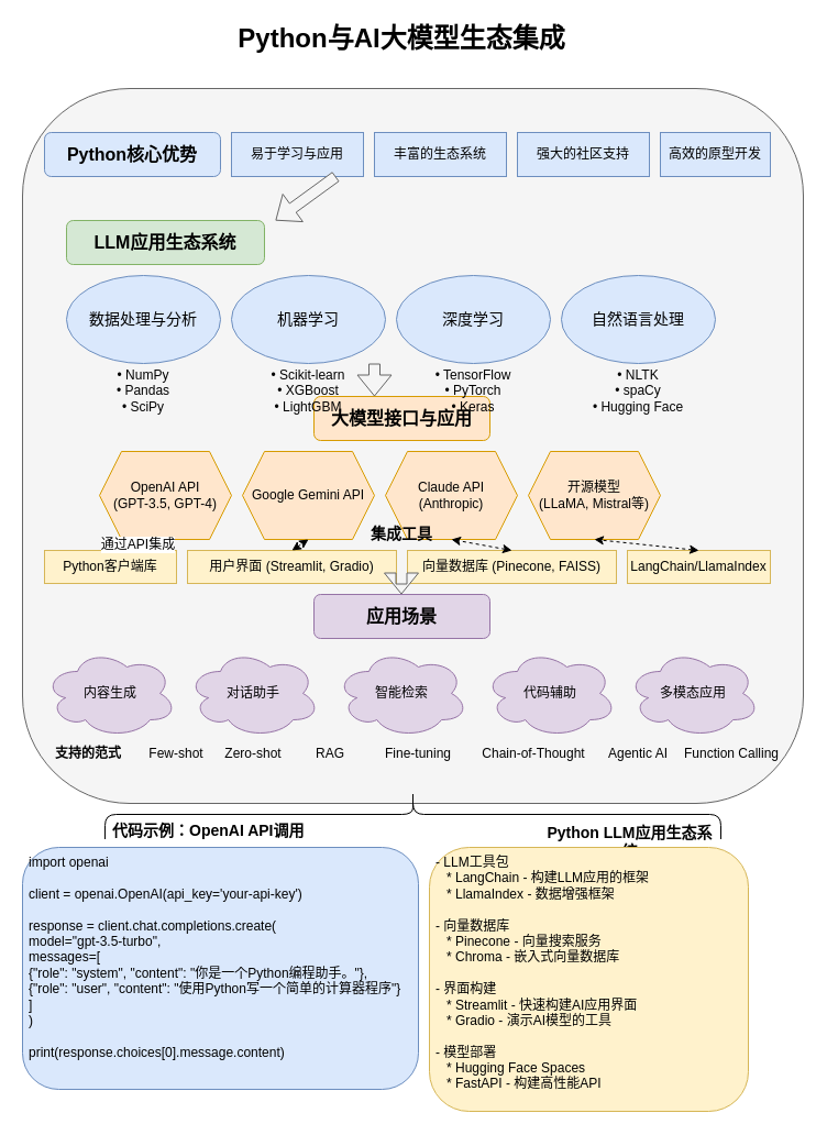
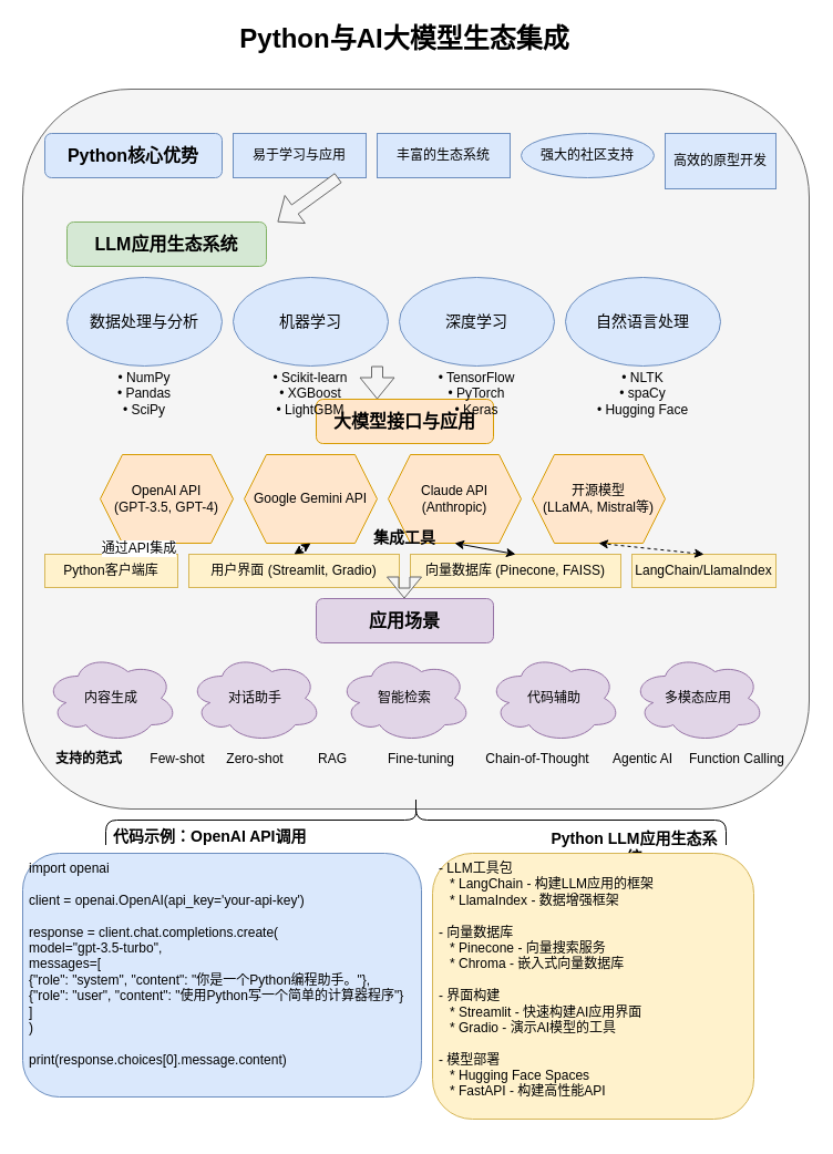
  <mxCell id="0" />
  <mxCell id="1" parent="0" />
  <mxCell id="2" value="Python与AI大模型生态集成" style="text;html=1;strokeColor=none;fillColor=none;align=center;verticalAlign=middle;whiteSpace=wrap;rounded=0;fontSize=24;fontStyle=1" parent="1" vertex="1"><mxGeometry x="170" y="20" width="390" height="30" as="geometry" /></mxCell>
  <mxCell id="3" value="" style="rounded=1;whiteSpace=wrap;html=1;fillColor=#f5f5f5;fontColor=#333333;strokeColor=#666666;" parent="1" vertex="1"><mxGeometry x="20" y="80" width="710" height="650" as="geometry" /></mxCell>
  <mxCell id="4" value="Python核心优势" style="rounded=1;whiteSpace=wrap;html=1;fontSize=16;fillColor=#dae8fc;strokeColor=#6c8ebf;fontStyle=1" parent="1" vertex="1"><mxGeometry x="40" y="120" width="160" height="40" as="geometry" /></mxCell>
  <mxCell id="5" value="LLM应用生态系统" style="rounded=1;whiteSpace=wrap;html=1;fontSize=16;fillColor=#d5e8d4;strokeColor=#82b366;fontStyle=1" parent="1" vertex="1"><mxGeometry x="60" y="200" width="180" height="40" as="geometry" /></mxCell>
  <mxCell id="6" value="数据处理与分析" style="ellipse;whiteSpace=wrap;html=1;fontSize=14;fillColor=#dae8fc;strokeColor=#6c8ebf;" parent="1" vertex="1"><mxGeometry x="60" y="250" width="140" height="80" as="geometry" /></mxCell>
  <mxCell id="7" value="机器学习" style="ellipse;whiteSpace=wrap;html=1;fontSize=14;fillColor=#dae8fc;strokeColor=#6c8ebf;" parent="1" vertex="1"><mxGeometry x="210" y="250" width="140" height="80" as="geometry" /></mxCell>
  <mxCell id="8" value="深度学习" style="ellipse;whiteSpace=wrap;html=1;fontSize=14;fillColor=#dae8fc;strokeColor=#6c8ebf;" parent="1" vertex="1"><mxGeometry x="360" y="250" width="140" height="80" as="geometry" /></mxCell>
  <mxCell id="9" value="自然语言处理" style="ellipse;whiteSpace=wrap;html=1;fontSize=14;fillColor=#dae8fc;strokeColor=#6c8ebf;" parent="1" vertex="1"><mxGeometry x="510" y="250" width="140" height="80" as="geometry" /></mxCell>
  <mxCell id="10" value="大模型接口与应用" style="rounded=1;whiteSpace=wrap;html=1;fontSize=16;fillColor=#ffe6cc;strokeColor=#d79b00;fontStyle=1" parent="1" vertex="1"><mxGeometry x="285" y="360" width="160" height="40" as="geometry" /></mxCell>
  <mxCell id="11" value="应用场景" style="rounded=1;whiteSpace=wrap;html=1;fontSize=16;fillColor=#e1d5e7;strokeColor=#9673a6;fontStyle=1" parent="1" vertex="1"><mxGeometry x="285" y="540" width="160" height="40" as="geometry" /></mxCell>
  <mxCell id="12" value="易于学习与应用" style="rounded=0;whiteSpace=wrap;html=1;fontSize=12;fillColor=#dae8fc;strokeColor=#6c8ebf;" parent="1" vertex="1"><mxGeometry x="210" y="120" width="120" height="40" as="geometry" /></mxCell>
  <mxCell id="13" value="丰富的生态系统" style="rounded=0;whiteSpace=wrap;html=1;fontSize=12;fillColor=#dae8fc;strokeColor=#6c8ebf;" parent="1" vertex="1"><mxGeometry x="340" y="120" width="120" height="40" as="geometry" /></mxCell>
- <mxCell id="14" value="强大的社区支持" style="rounded=0;whiteSpace=wrap;html=1;fontSize=12;fillColor=#dae8fc;strokeColor=#6c8ebf;" parent="1" vertex="1"><mxGeometry x="470" y="120" width="120" height="40" as="geometry" /></mxCell>
- <mxCell id="15" value="高效的原型开发" style="rounded=0;whiteSpace=wrap;html=1;fontSize=12;fillColor=#dae8fc;strokeColor=#6c8ebf;" parent="1" vertex="1"><mxGeometry x="600" y="120" width="100" height="40" as="geometry" /></mxCell>
+ <mxCell id="14" value="强大的社区支持" style="ellipse;whiteSpace=wrap;html=1;fontSize=12;fillColor=#dae8fc;strokeColor=#6c8ebf;" parent="1" vertex="1"><mxGeometry x="470" y="120" width="120" height="40" as="geometry" /></mxCell>
+ <mxCell id="15" value="高效的原型开发" style="rounded=0;whiteSpace=wrap;html=1;fontSize=12;fillColor=#dae8fc;strokeColor=#6c8ebf;" parent="1" vertex="1"><mxGeometry x="600" y="120" width="100" height="50" as="geometry" /></mxCell>
  <mxCell id="16" value="• NumPy&lt;br&gt;• Pandas&lt;br&gt;• SciPy" style="text;html=1;strokeColor=none;fillColor=none;align=center;verticalAlign=middle;whiteSpace=wrap;rounded=0;fontSize=12;" parent="1" vertex="1"><mxGeometry x="60" y="330" width="140" height="50" as="geometry" /></mxCell>
  <mxCell id="17" value="• Scikit-learn&lt;br&gt;• XGBoost&lt;br&gt;• LightGBM" style="text;html=1;strokeColor=none;fillColor=none;align=center;verticalAlign=middle;whiteSpace=wrap;rounded=0;fontSize=12;" parent="1" vertex="1"><mxGeometry x="210" y="330" width="140" height="50" as="geometry" /></mxCell>
  <mxCell id="18" value="• TensorFlow&lt;br&gt;• PyTorch&lt;br&gt;• Keras" style="text;html=1;strokeColor=none;fillColor=none;align=center;verticalAlign=middle;whiteSpace=wrap;rounded=0;fontSize=12;" parent="1" vertex="1"><mxGeometry x="360" y="330" width="140" height="50" as="geometry" /></mxCell>
  <mxCell id="19" value="• NLTK&lt;br&gt;• spaCy&lt;br&gt;• Hugging Face" style="text;html=1;strokeColor=none;fillColor=none;align=center;verticalAlign=middle;whiteSpace=wrap;rounded=0;fontSize=12;" parent="1" vertex="1"><mxGeometry x="510" y="330" width="140" height="50" as="geometry" /></mxCell>
  <mxCell id="20" value="" style="shape=flexArrow;endArrow=classic;html=1;fontSize=12;fillColor=#f5f5f5;strokeColor=#666666;" parent="1" edge="1"><mxGeometry width="50" height="50" relative="1" as="geometry"><mxPoint x="305" y="160" as="sourcePoint" /><mxPoint x="250" y="200" as="targetPoint" /></mxGeometry></mxCell>
  <mxCell id="21" value="" style="shape=flexArrow;endArrow=classic;html=1;fontSize=12;fillColor=#f5f5f5;strokeColor=#666666;" parent="1" edge="1"><mxGeometry width="50" height="50" relative="1" as="geometry"><mxPoint x="340" y="330" as="sourcePoint" /><mxPoint x="340" y="360" as="targetPoint" /></mxGeometry></mxCell>
  <mxCell id="22" value="OpenAI API&#10;(GPT-3.5, GPT-4)" style="shape=hexagon;perimeter=hexagonPerimeter2;whiteSpace=wrap;html=1;fixedSize=1;fontSize=12;fillColor=#ffe6cc;strokeColor=#d79b00;" parent="1" vertex="1"><mxGeometry x="90" y="410" width="120" height="80" as="geometry" /></mxCell>
  <mxCell id="23" value="Google Gemini API" style="shape=hexagon;perimeter=hexagonPerimeter2;whiteSpace=wrap;html=1;fixedSize=1;fontSize=12;fillColor=#ffe6cc;strokeColor=#d79b00;" parent="1" vertex="1"><mxGeometry x="220" y="410" width="120" height="80" as="geometry" /></mxCell>
  <mxCell id="24" value="Claude API&#10;(Anthropic)" style="shape=hexagon;perimeter=hexagonPerimeter2;whiteSpace=wrap;html=1;fixedSize=1;fontSize=12;fillColor=#ffe6cc;strokeColor=#d79b00;" parent="1" vertex="1"><mxGeometry x="350" y="410" width="120" height="80" as="geometry" /></mxCell>
  <mxCell id="25" value="开源模型&#10;(LLaMA, Mistral等)" style="shape=hexagon;perimeter=hexagonPerimeter2;whiteSpace=wrap;html=1;fixedSize=1;fontSize=12;fillColor=#ffe6cc;strokeColor=#d79b00;" parent="1" vertex="1"><mxGeometry x="480" y="410" width="120" height="80" as="geometry" /></mxCell>
  <mxCell id="26" value="Python客户端库" style="rounded=0;whiteSpace=wrap;html=1;fontSize=12;fillColor=#fff2cc;strokeColor=#d6b656;" parent="1" vertex="1"><mxGeometry x="40" y="500" width="120" height="30" as="geometry" /></mxCell>
  <mxCell id="27" value="用户界面 (Streamlit, Gradio)" style="rounded=0;whiteSpace=wrap;html=1;fontSize=12;fillColor=#fff2cc;strokeColor=#d6b656;" parent="1" vertex="1"><mxGeometry x="170" y="500" width="190" height="30" as="geometry" /></mxCell>
  <mxCell id="28" value="向量数据库 (Pinecone, FAISS)" style="rounded=0;whiteSpace=wrap;html=1;fontSize=12;fillColor=#fff2cc;strokeColor=#d6b656;" parent="1" vertex="1"><mxGeometry x="370" y="500" width="190" height="30" as="geometry" /></mxCell>
  <mxCell id="29" value="LangChain/LlamaIndex" style="rounded=0;whiteSpace=wrap;html=1;fontSize=12;fillColor=#fff2cc;strokeColor=#d6b656;" parent="1" vertex="1"><mxGeometry x="570" y="500" width="130" height="30" as="geometry" /></mxCell>
  <mxCell id="30" value="内容生成" style="ellipse;shape=cloud;whiteSpace=wrap;html=1;fontSize=12;fillColor=#e1d5e7;strokeColor=#9673a6;" parent="1" vertex="1"><mxGeometry x="40" y="590" width="120" height="80" as="geometry" /></mxCell>
  <mxCell id="31" value="对话助手" style="ellipse;shape=cloud;whiteSpace=wrap;html=1;fontSize=12;fillColor=#e1d5e7;strokeColor=#9673a6;" parent="1" vertex="1"><mxGeometry x="170" y="590" width="120" height="80" as="geometry" /></mxCell>
  <mxCell id="32" value="智能检索" style="ellipse;shape=cloud;whiteSpace=wrap;html=1;fontSize=12;fillColor=#e1d5e7;strokeColor=#9673a6;" parent="1" vertex="1"><mxGeometry x="305" y="590" width="120" height="80" as="geometry" /></mxCell>
  <mxCell id="33" value="代码辅助" style="ellipse;shape=cloud;whiteSpace=wrap;html=1;fontSize=12;fillColor=#e1d5e7;strokeColor=#9673a6;" parent="1" vertex="1"><mxGeometry x="440" y="590" width="120" height="80" as="geometry" /></mxCell>
  <mxCell id="34" value="多模态应用" style="ellipse;shape=cloud;whiteSpace=wrap;html=1;fontSize=12;fillColor=#e1d5e7;strokeColor=#9673a6;" parent="1" vertex="1"><mxGeometry x="570" y="590" width="120" height="80" as="geometry" /></mxCell>
  <mxCell id="35" value="" style="shape=curlyBracket;whiteSpace=wrap;html=1;rounded=1;fontSize=12;rotation=90;" parent="1" vertex="1"><mxGeometry x="352.5" y="460" width="45" height="560" as="geometry" /></mxCell>
  <mxCell id="36" value="通过API集成" style="endArrow=classic;startArrow=classic;html=1;fontSize=12;exitX=0.5;exitY=0;exitDx=0;exitDy=0;entryX=0.5;entryY=1;entryDx=0;entryDy=0;dashed=1;" parent="1" source="26" target="22" edge="1"><mxGeometry width="50" height="50" relative="1" as="geometry"><mxPoint x="340" y="360" as="sourcePoint" /><mxPoint x="390" y="310" as="targetPoint" /></mxGeometry></mxCell>
  <mxCell id="37" value="" style="endArrow=classic;startArrow=classic;html=1;fontSize=12;exitX=0.5;exitY=0;exitDx=0;exitDy=0;entryX=0.5;entryY=1;entryDx=0;entryDy=0;dashed=1;" parent="1" source="27" target="23" edge="1"><mxGeometry width="50" height="50" relative="1" as="geometry"><mxPoint x="110" y="510" as="sourcePoint" /><mxPoint x="160" y="500" as="targetPoint" /></mxGeometry></mxCell>
- <mxCell id="38" value="" style="endArrow=classic;startArrow=classic;html=1;fontSize=12;exitX=0.5;exitY=0;exitDx=0;exitDy=0;entryX=0.5;entryY=1;entryDx=0;entryDy=0;dashed=1;" parent="1" source="28" target="24" edge="1"><mxGeometry width="50" height="50" relative="1" as="geometry"><mxPoint x="275" y="510" as="sourcePoint" /><mxPoint x="290" y="500" as="targetPoint" /></mxGeometry></mxCell>
+ <mxCell id="38" value="" style="endArrow=classic;startArrow=classic;html=1;fontSize=12;exitX=0.5;exitY=0;exitDx=0;exitDy=0;entryX=0.5;entryY=1;entryDx=0;entryDy=0;dashed=0;" parent="1" source="28" target="24" edge="1"><mxGeometry width="50" height="50" relative="1" as="geometry"><mxPoint x="275" y="510" as="sourcePoint" /><mxPoint x="290" y="500" as="targetPoint" /></mxGeometry></mxCell>
  <mxCell id="39" value="" style="endArrow=classic;startArrow=classic;html=1;fontSize=12;exitX=0.5;exitY=0;exitDx=0;exitDy=0;entryX=0.5;entryY=1;entryDx=0;entryDy=0;dashed=1;" parent="1" source="29" target="25" edge="1"><mxGeometry width="50" height="50" relative="1" as="geometry"><mxPoint x="475" y="510" as="sourcePoint" /><mxPoint x="420" y="500" as="targetPoint" /></mxGeometry></mxCell>
  <mxCell id="40" value="集成工具" style="text;html=1;strokeColor=none;fillColor=none;align=center;verticalAlign=middle;whiteSpace=wrap;rounded=0;fontSize=14;fontStyle=1" parent="1" vertex="1"><mxGeometry x="285" y="470" width="160" height="30" as="geometry" /></mxCell>
  <mxCell id="41" value="&lt;b&gt;支持的范式&lt;/b&gt;" style="text;html=1;strokeColor=none;fillColor=none;align=center;verticalAlign=middle;whiteSpace=wrap;rounded=0;fontSize=12;" parent="1" vertex="1"><mxGeometry x="40" y="670" width="80" height="30" as="geometry" /></mxCell>
  <mxCell id="42" value="Few-shot" style="text;html=1;strokeColor=none;fillColor=none;align=center;verticalAlign=middle;whiteSpace=wrap;rounded=0;fontSize=12;" parent="1" vertex="1"><mxGeometry x="130" y="670" width="60" height="30" as="geometry" /></mxCell>
  <mxCell id="43" value="Zero-shot" style="text;html=1;strokeColor=none;fillColor=none;align=center;verticalAlign=middle;whiteSpace=wrap;rounded=0;fontSize=12;" parent="1" vertex="1"><mxGeometry x="200" y="670" width="60" height="30" as="geometry" /></mxCell>
  <mxCell id="44" value="RAG" style="text;html=1;strokeColor=none;fillColor=none;align=center;verticalAlign=middle;whiteSpace=wrap;rounded=0;fontSize=12;" parent="1" vertex="1"><mxGeometry x="270" y="670" width="60" height="30" as="geometry" /></mxCell>
  <mxCell id="45" value="Fine-tuning" style="text;html=1;strokeColor=none;fillColor=none;align=center;verticalAlign=middle;whiteSpace=wrap;rounded=0;fontSize=12;" parent="1" vertex="1"><mxGeometry x="340" y="670" width="80" height="30" as="geometry" /></mxCell>
  <mxCell id="46" value="Chain-of-Thought" style="text;html=1;strokeColor=none;fillColor=none;align=center;verticalAlign=middle;whiteSpace=wrap;rounded=0;fontSize=12;" parent="1" vertex="1"><mxGeometry x="430" y="670" width="110" height="30" as="geometry" /></mxCell>
  <mxCell id="47" value="Agentic AI" style="text;html=1;strokeColor=none;fillColor=none;align=center;verticalAlign=middle;whiteSpace=wrap;rounded=0;fontSize=12;" parent="1" vertex="1"><mxGeometry x="550" y="670" width="60" height="30" as="geometry" /></mxCell>
  <mxCell id="48" value="Function Calling" style="text;html=1;strokeColor=none;fillColor=none;align=center;verticalAlign=middle;whiteSpace=wrap;rounded=0;fontSize=12;" parent="1" vertex="1"><mxGeometry x="620" y="670" width="90" height="30" as="geometry" /></mxCell>
  <mxCell id="49" value="" style="shape=flexArrow;endArrow=classic;html=1;fontSize=12;fillColor=#f5f5f5;strokeColor=#666666;" parent="1" edge="1"><mxGeometry width="50" height="50" relative="1" as="geometry"><mxPoint x="364.5" y="530" as="sourcePoint" /><mxPoint x="364.5" y="540" as="targetPoint" /></mxGeometry></mxCell>
  <mxCell id="50" value="代码示例：OpenAI API调用" style="text;html=1;strokeColor=none;fillColor=none;align=left;verticalAlign=middle;whiteSpace=wrap;rounded=0;fontSize=14;fontStyle=1" parent="1" vertex="1"><mxGeometry x="100" y="740" width="210" height="30" as="geometry" /></mxCell>
  <mxCell id="51" value="import openai&#10;&#10;client = openai.OpenAI(api_key='your-api-key')&#10;&#10;response = client.chat.completions.create(&#10;    model=&quot;gpt-3.5-turbo&quot;,&#10;    messages=[&#10;        {&quot;role&quot;: &quot;system&quot;, &quot;content&quot;: &quot;你是一个Python编程助手。&quot;},&#10;        {&quot;role&quot;: &quot;user&quot;, &quot;content&quot;: &quot;使用Python写一个简单的计算器程序&quot;}&#10;    ]&#10;)&#10;&#10;print(response.choices[0].message.content)" style="text;html=1;strokeColor=#6c8ebf;fillColor=#dae8fc;align=left;verticalAlign=top;whiteSpace=wrap;rounded=1;fontSize=12;spacingLeft=4;spacingRight=4;" parent="1" vertex="1"><mxGeometry x="20" y="770" width="360" height="220" as="geometry" /></mxCell>
  <mxCell id="52" value="Python LLM应用生态系统" style="text;html=1;strokeColor=none;fillColor=none;align=center;verticalAlign=middle;whiteSpace=wrap;rounded=0;fontSize=14;fontStyle=1" parent="1" vertex="1"><mxGeometry x="490" y="750" width="165" height="30" as="geometry" /></mxCell>
  <mxCell id="53" value="- LLM工具包&lt;br&gt;&amp;nbsp; &amp;nbsp;* LangChain - 构建LLM应用的框架&lt;br&gt;&amp;nbsp; &amp;nbsp;* LlamaIndex - 数据增强框架&lt;br&gt;&lt;br&gt;- 向量数据库&lt;br&gt;&amp;nbsp; &amp;nbsp;* Pinecone - 向量搜索服务&lt;br&gt;&amp;nbsp; &amp;nbsp;* Chroma - 嵌入式向量数据库&lt;br&gt;&lt;br&gt;- 界面构建&lt;br&gt;&amp;nbsp; &amp;nbsp;* Streamlit - 快速构建AI应用界面&lt;br&gt;&amp;nbsp; &amp;nbsp;* Gradio - 演示AI模型的工具&lt;br&gt;&lt;br&gt;- 模型部署&lt;br&gt;&amp;nbsp; &amp;nbsp;* Hugging Face Spaces&lt;br&gt;&amp;nbsp; &amp;nbsp;* FastAPI - 构建高性能API" style="text;html=1;strokeColor=#d6b656;fillColor=#fff2cc;align=left;verticalAlign=top;whiteSpace=wrap;rounded=1;fontSize=12;spacingLeft=4;spacingRight=4;" parent="1" vertex="1"><mxGeometry x="390" y="770" width="290" height="240" as="geometry" /></mxCell>
